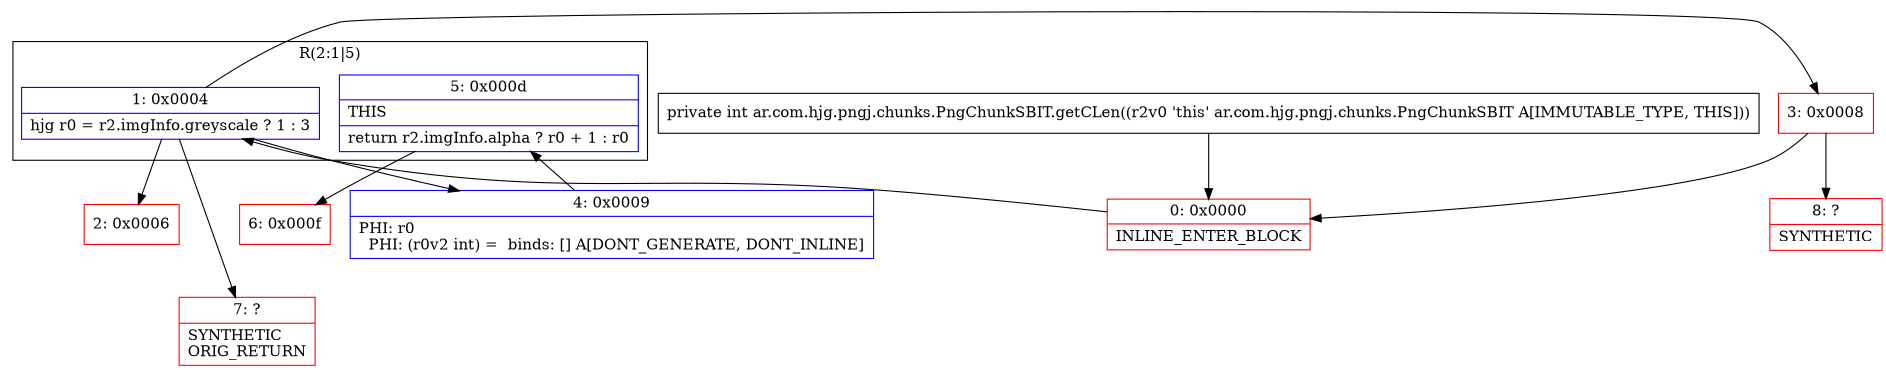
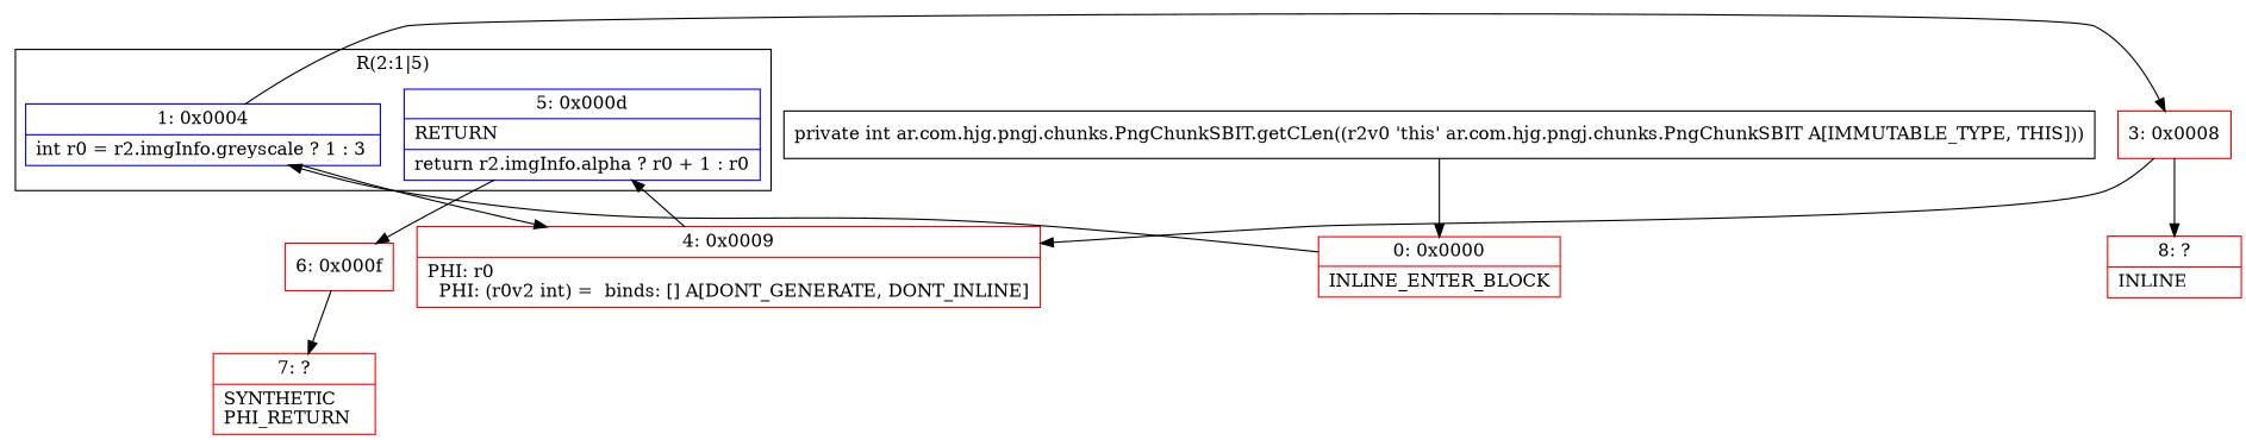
  digraph {
    node [color=red shape=record]
-   n1 [color=blue label="{1\:\ 0x0004|hjg r0 = r2.imgInfo.greyscale ? 1 : 3\l}"]
-   n2 [color=blue label="{5\:\ 0x000d|THIS\l|return r2.imgInfo.alpha ? r0 + 1 : r0\l}"]
-   n3 [label="{2\:\ 0x0006}"]
+   n1 [color=blue label="{1\:\ 0x0004|int r0 = r2.imgInfo.greyscale ? 1 : 3\l}"]
+   n2 [color=blue label="{5\:\ 0x000d|RETURN\l|return r2.imgInfo.alpha ? r0 + 1 : r0\l}"]
    n4 [label="{3\:\ 0x0008}"]
-   n5 [color=blue label="{4\:\ 0x0009|PHI: r0 \l  PHI: (r0v2 int) =  binds: [] A[DONT_GENERATE, DONT_INLINE]\l}"]
+   n5 [label="{4\:\ 0x0009|PHI: r0 \l  PHI: (r0v2 int) =  binds: [] A[DONT_GENERATE, DONT_INLINE]\l}"]
    n6 [label="{6\:\ 0x000f}"]
-   n7 [label="{8\:\ ?|SYNTHETIC\l}"]
-   n8 [label="{7\:\ ?|SYNTHETIC\lORIG_RETURN\l}"]
+   n7 [label="{8\:\ ?|INLINE\l}"]
+   n8 [label="{7\:\ ?|SYNTHETIC\lPHI_RETURN\l}"]
    n9 [label="{0\:\ 0x0000|INLINE_ENTER_BLOCK\l}"]
    n10 [label="{private int ar.com.hjg.pngj.chunks.PngChunkSBIT.getCLen((r2v0 'this' ar.com.hjg.pngj.chunks.PngChunkSBIT A[IMMUTABLE_TYPE, THIS])) }" color=""]
    subgraph cluster_1 {
      label="R(2:1|5)"
      n1
      n2
    }
-   n1 -> n3
    n1 -> n4
    n1 -> n5
    n2 -> n6
-   n4 -> n9
+   n4 -> n5
    n4 -> n7
    n5 -> n2
-   n1 -> n8
+   n6 -> n8
    n9 -> n1
    n10 -> n9
  }
